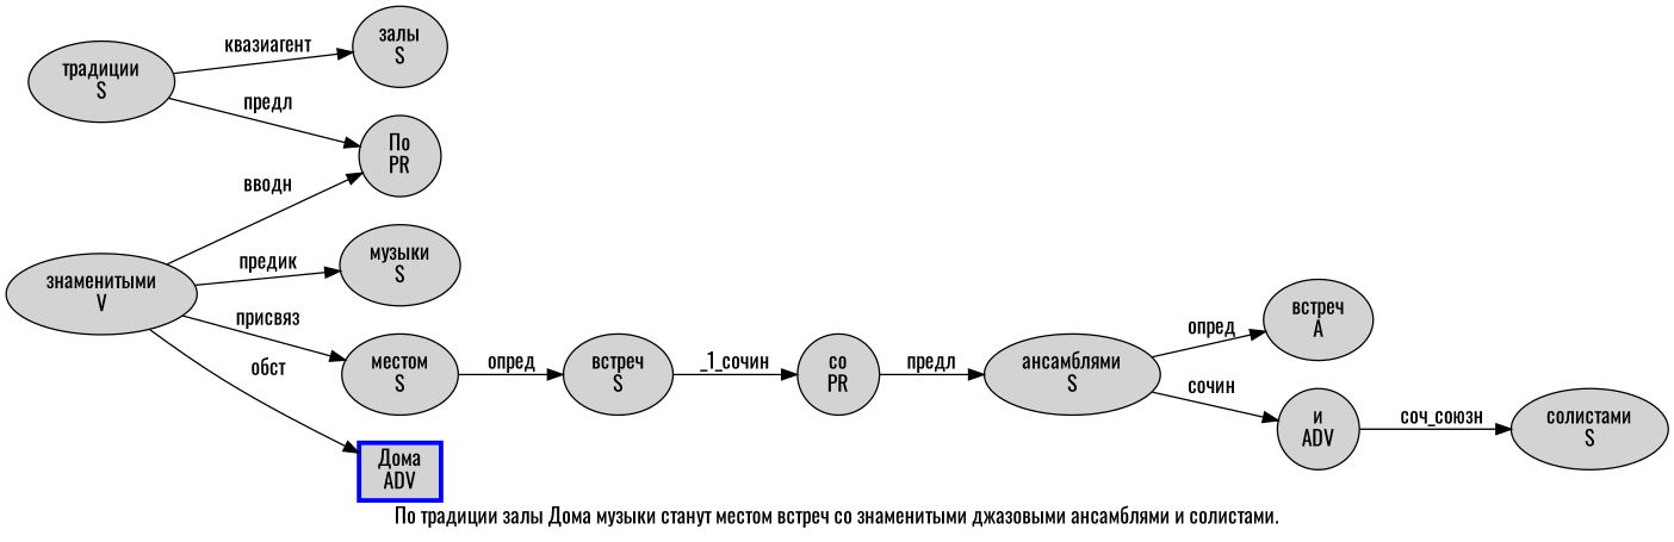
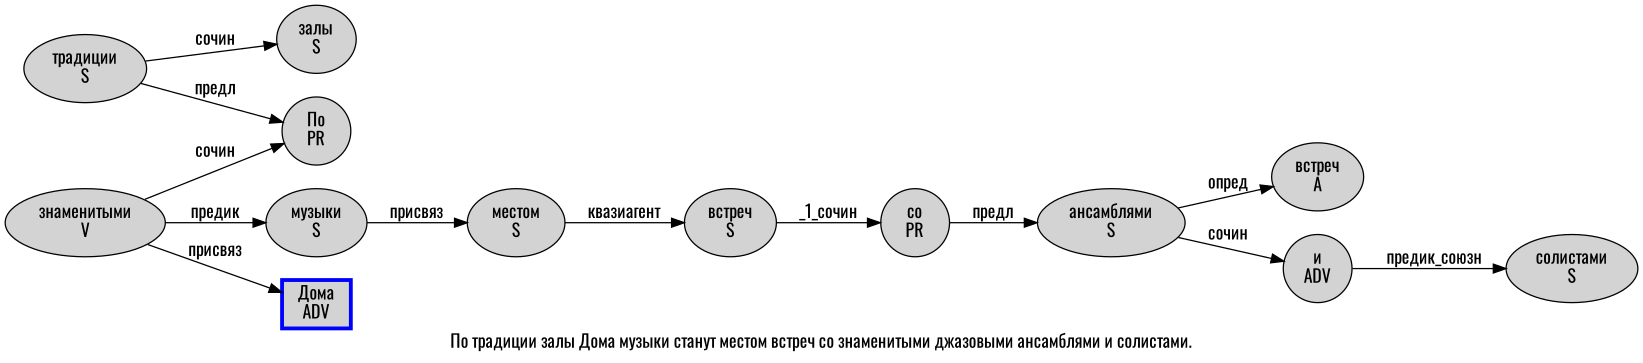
  digraph {
    fontname=Oswald
    label="По традиции залы Дома музыки станут местом встреч со знаменитыми джазовыми ансамблями и солистами."
    rankdir=LR
    node [fillcolor=lightgray fontname=Oswald penwidth=1 shape=ellipse style=filled]
    edge [fontname=Oswald]
    n1 [label="По\nPR"]
    n2 [label="традиции\nS"]
    n3 [label="залы\nS"]
    n4 [color=blue label="Дома\nADV" penwidth=3 shape=box]
    n5 [label="музыки\nS"]
    n6 [label="знаменитыми\nV"]
    n7 [label="местом\nS"]
    n8 [label="встреч\nS"]
    n9 [label="со\nPR"]
    n10 [label="ансамблями\nS"]
    n11 [label="встреч\nA"]
    n12 [label="и\nADV"]
    n13 [label="солистами\nS"]
    n2 -> n1 [label="предл"]
-   n2 -> n3 [label="квазиагент"]
-   n6 -> n1 [label="вводн"]
-   n6 -> n4 [label="обст"]
+   n2 -> n3 [label="сочин"]
+   n6 -> n1 [label="сочин"]
+   n6 -> n4 [label="присвяз"]
    n6 -> n5 [label="предик"]
-   n6 -> n7 [label="присвяз"]
-   n7 -> n8 [label="опред"]
+   n5 -> n7 [label="присвяз"]
+   n7 -> n8 [label="квазиагент"]
    n8 -> n9 [label="_1_сочин"]
    n9 -> n10 [label="предл"]
    n10 -> n11 [label="опред"]
    n10 -> n12 [label="сочин"]
-   n12 -> n13 [label="соч_союзн"]
+   n12 -> n13 [label="предик_союзн"]
  }
